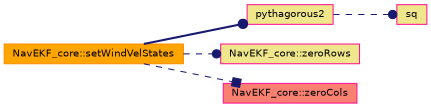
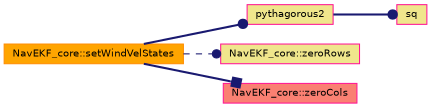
  digraph {
    rankdir=LR
    node [color=deeppink fillcolor=khaki fontname=Helvetica fontsize=10 shape=record style=filled]
    edge [arrowhead=dot color=midnightblue fontname=Helvetica fontsize=10 labelfontname=Helvetica labelfontsize=10 style=bold]
    n1 [color=darkorange fillcolor=orange fontcolor=black height=0.2 label="NavEKF_core::setWindVelStates" width=0.4]
    n2 [height=0.2 label=pythagorous2 width=0.4]
    n3 [height=0.2 label="NavEKF_core::zeroRows" width=0.4]
    n4 [fillcolor=salmon height=0.2 label="NavEKF_core::zeroCols" width=0.4]
    n5 [height=0.2 label=sq width=0.4]
    n1 -> n2
    n1 -> n3 [style=dashed]
-   n1 -> n4 [arrowhead=box style=dashed]
-   n2 -> n5 [style=dashed]
+   n1 -> n4 [arrowhead=box]
+   n2 -> n5
  }
